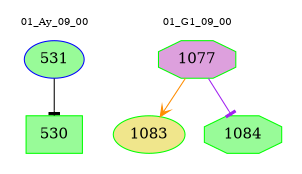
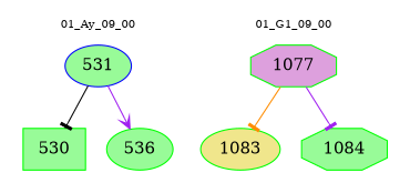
  digraph {
    node [color=green fillcolor=palegreen shape=ellipse style=filled]
    edge [arrowhead=tee color=purple]
    n1 [color=blue label=531]
    n2 [label=530 shape=box]
+   n3 [label=536]
    n4 [fillcolor=plum label=1077 shape=octagon]
    n5 [fillcolor=khaki label=1083]
    n6 [label=1084 shape=octagon]
    subgraph cluster_1 {
      color=white
      fontsize=10
      label="01_Ay_09_00"
      n1
      n2
+     n3
    }
    subgraph cluster_2 {
      color=white
      fontsize=10
      label="01_G1_09_00"
      n4
      n5
      n6
    }
    n1 -> n2 [color=black]
-   n4 -> n5 [arrowhead=vee color=darkorange]
+   n1 -> n3 [arrowhead=vee]
+   n4 -> n5 [color=darkorange]
    n4 -> n6
  }
